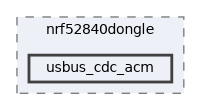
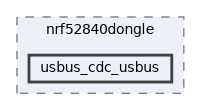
  digraph {
    compound=true
-   n1 [color=grey25 fillcolor="#edf0f7" fontname=Helvetica fontsize=10 height=0.2 label=usbus_cdc_acm shape=box style="filled,bold" width=0.4]
+   n1 [color=grey25 fillcolor="#edf0f7" fontname=Helvetica fontsize=10 height=0.2 label=usbus_cdc_usbus shape=box style="filled,bold" width=0.4]
    subgraph cluster_1 {
      bgcolor="#edf0f7"
      fontname=Helvetica
      fontsize=10
      label=nrf52840dongle
      pencolor=grey50
      style="filled,dashed"
      n1
    }
  }
